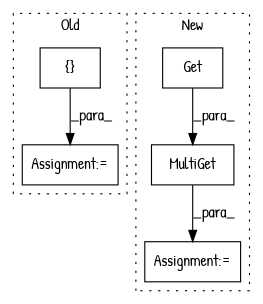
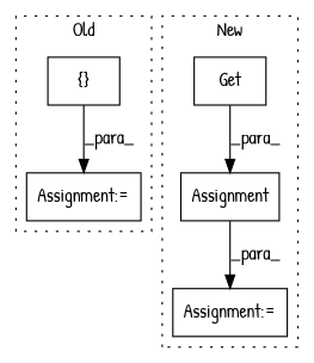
  digraph {
    fontname="Patrick Hand"
    node [a=7 shape=box fontname="Patrick Hand"]
    edge [fontname="Patrick Hand"]
    n1 [a=4 l=2 label="{}" s=7623]
    n2 [l=1 label="Assignment:=" s=7613]
-   n3 [a=32 l="18,-3" label=MultiGet s="9073,9274"]
+   n3 [a=32 l="18,-3" label=Assignment s="9073,9274"]
    n4 [l=63 label="Assignment:=" s=9443]
    n5 [a=32 l="4,1" label=Get s="9091,9179"]
    subgraph cluster_1 {
      label=Old
      style=dotted
      n1
      n2
    }
    subgraph cluster_2 {
      label=New
      style=dotted
      n3
      n4
      n5
    }
    n1 -> n2 [label=_para_]
    n3 -> n4 [label=_para_]
    n5 -> n3 [label=_para_]
  }
